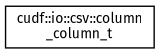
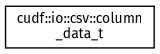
  digraph {
    rankdir=LR
    fontname="Fira Sans"
-   n1 [color=black fillcolor=white fontname="Fira Sans" fontsize=10 height=0.2 label="cudf::io::csv::column\l_column_t" shape=record style=filled width=0.4]
+   n1 [color=black fillcolor=white fontname="Fira Sans" fontsize=10 height=0.2 label="cudf::io::csv::column\l_data_t" shape=record style=filled width=0.4]
  }
